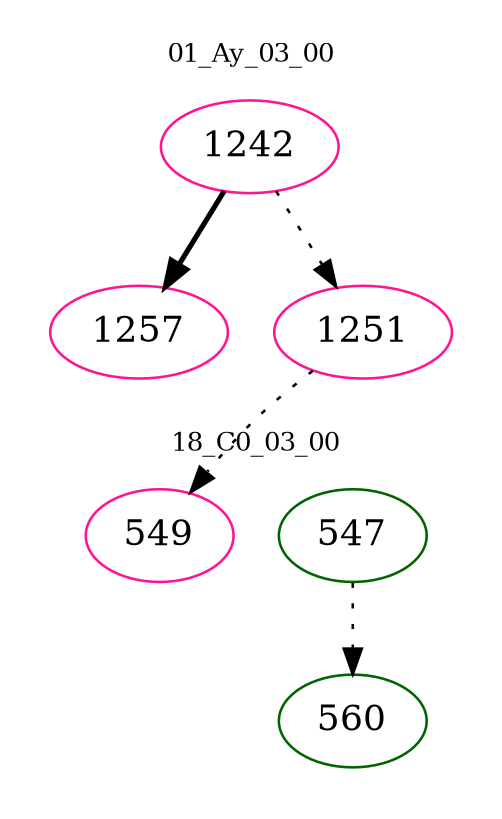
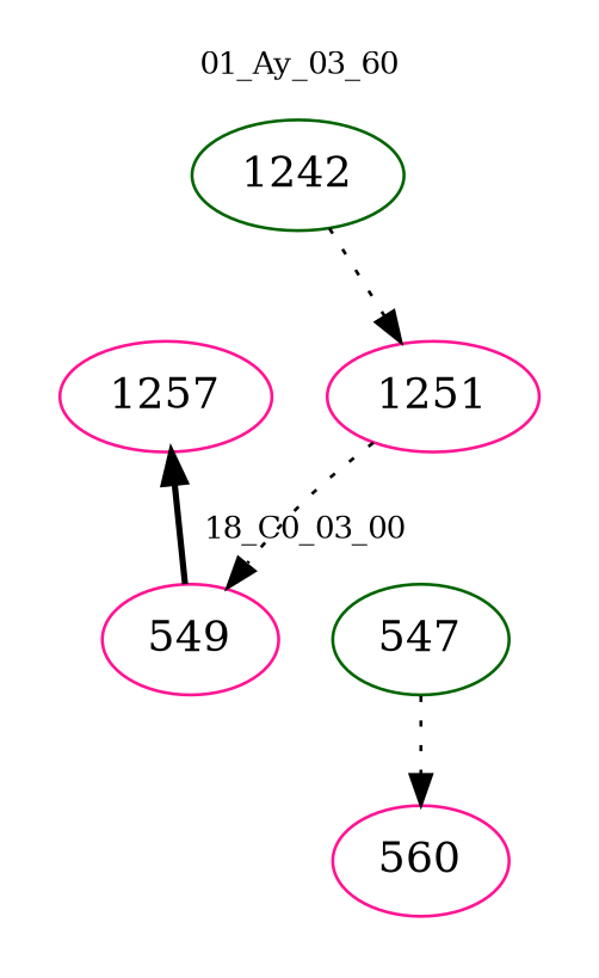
  digraph {
    node [color=deeppink]
    edge [color=black style=dotted]
-   n1 [label=1242]
+   n1 [color=darkgreen label=1242]
    n2 [label=1257]
    n3 [label=1251]
    n4 [color=darkgreen label=547]
    n5 [label=549]
-   n6 [color=darkgreen label=560]
+   n6 [label=560]
    subgraph cluster_1 {
      color=white
      fontsize=10
-     label="01_Ay_03_00"
+     label="01_Ay_03_60"
      n1
      n2
      n3
    }
    subgraph cluster_2 {
      color=white
      fontsize=10
      label="18_C0_03_00"
      n4
      n5
      n6
    }
-   n1 -> n2 [style=bold]
+   n5 -> n2 [style=bold]
    n1 -> n3
    n3 -> n5
    n4 -> n6
  }
